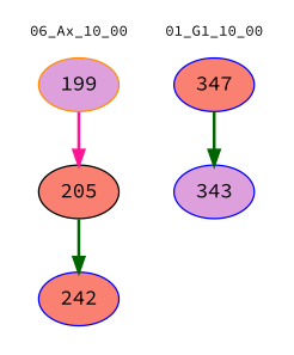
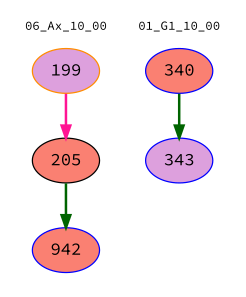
  digraph {
    fontname="Source Code Pro"
    node [color=blue fillcolor=salmon fontname="Source Code Pro" style=filled]
    edge [color=darkgreen fontname="Source Code Pro" style=bold]
    n1 [color=black label=205]
    n2 [color=darkorange fillcolor=plum label=199]
-   n3 [label=242]
-   n4 [label=347]
+   n3 [label=942]
+   n4 [label=340]
    n5 [fillcolor=plum label=343]
    subgraph cluster_1 {
      color=white
      fontsize=10
      label="06_Ax_10_00"
      n1
      n2
      n3
    }
    subgraph cluster_2 {
      color=white
      fontsize=10
      label="01_G1_10_00"
      n4
      n5
    }
    n1 -> n3
    n2 -> n1 [color=deeppink]
    n4 -> n5
  }
